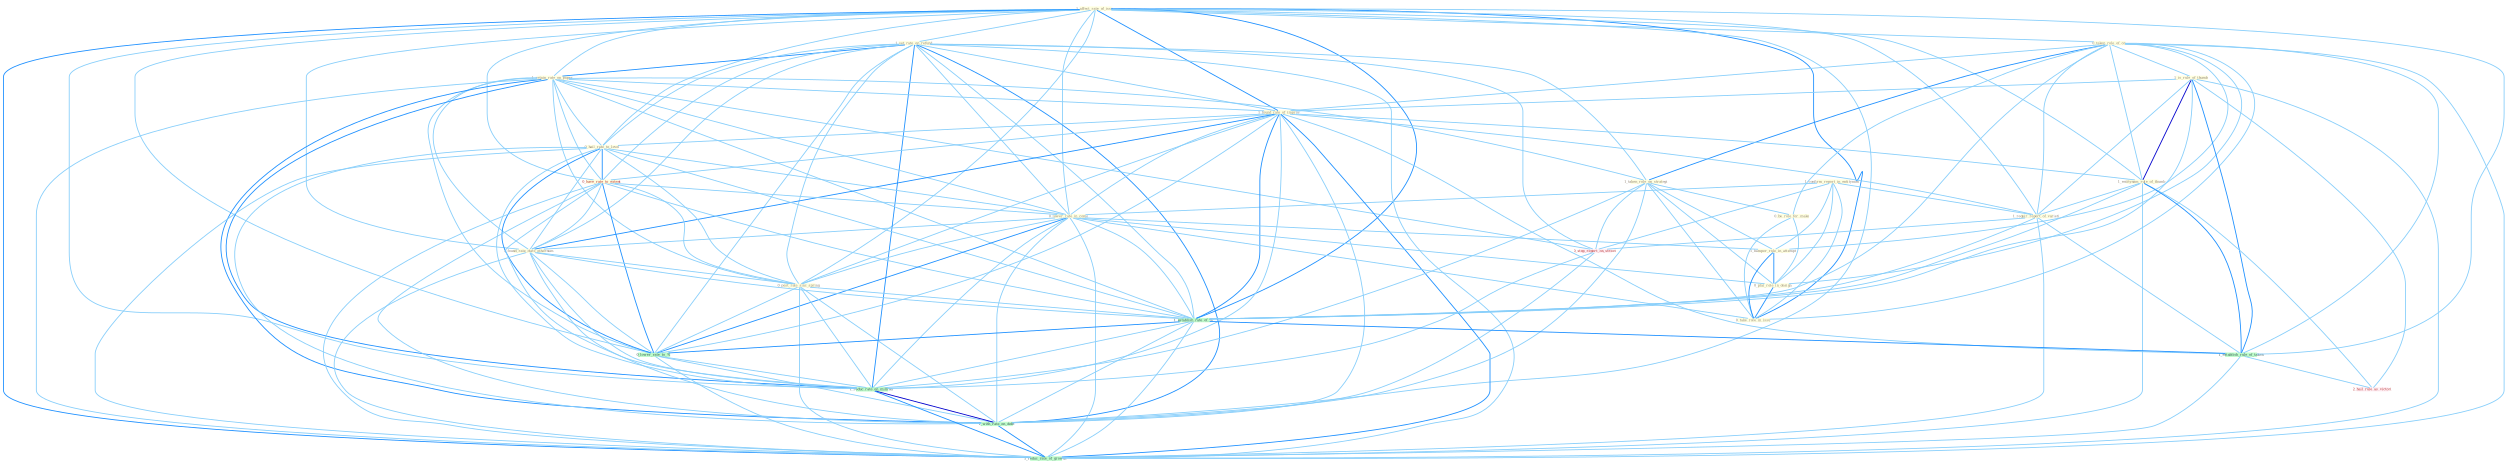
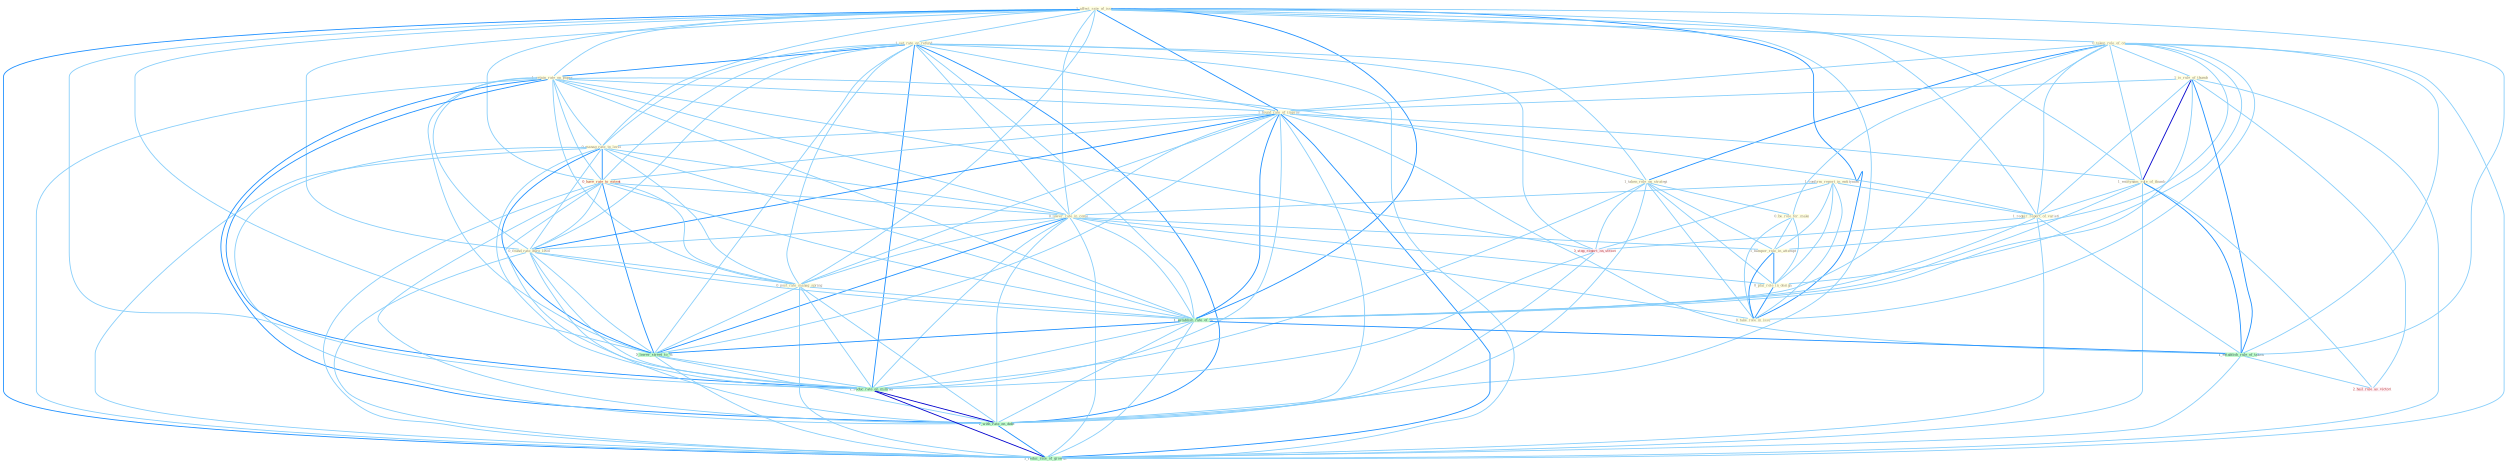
  graph {
    node [color="#ffffe0" fixedsize=true fontcolor="#8b7d6b" fontsize=4 shape=polygon style=filled]
    edge [color="#87cefa" w=1]
    "1_affect_rate_of_issu " [height=.06 width=.5]
    "0_taken_role_of_on " [height=.06 width=.5]
    "1_set_rate_on_refund " [height=.06 width=.5]
    "1_retain_rate_on_paper " [height=.06 width=.5]
    "1_is_rule_of_thumb " [height=.06 width=.5]
    "1_confirm_report_in_entitynam " [height=.06 width=.5]
    "1_found_rate_of_improv " [height=.06 width=.5]
-   "0_manag_rate_to_level " [height=.06 width=.5 label="0_hail_rate_to_level"]
+   "0_manag_rate_to_level " [height=.06 width=.5]
    "0_have_rate_to_extent " [fontcolor="#b22222" height=.06 width=.5]
    "0_lower_rate_in_come " [height=.06 width=.5]
-   "0_found_rate_dure_othernum " [height=.06 width=.5]
+   "0_found_rate_dure_othernum " [height=.06 width=.5 label="0_found_rate_dure_level"]
    "1_taken_role_on_strategi " [height=.06 width=.5]
-   "0_post_rate_sinc_spring " [height=.06 width=.5]
+   "0_post_rate_sinc_spring " [height=.06 width=.5 label="0_post_rate_manag_spring"]
    "0_be_role_for_make " [height=.06 width=.5]
    "1_hamper_role_in_attempt " [height=.06 width=.5]
    "0_plai_role_in_design " [height=.06 width=.5]
    "0_take_role_in_issu " [height=.06 width=.5]
    "1_entitynam_rule_of_thumb " [height=.06 width=.5]
    "1_requir_report_of_varieti " [height=.06 width=.5]
    "0_stop_report_on_street " [color="#fff0f5" fontcolor="#b22222" height=.06 width=.5]
    n21 [color="#fff0f5" fontcolor="#b22222" height=.06 label="2_hail_rule_as_victori" width=.5]
    "1_establish_rate_of_% " [color="#BDFCC9" fontcolor="#2f4f4f" height=.06 width=.5]
-   "0_lower_rate_to_% " [color="#BDFCC9" fontcolor="#2f4f4f" height=.06 width=.5]
+   "0_lower_rate_to_% " [color="#BDFCC9" fontcolor="#2f4f4f" height=.06 width=.5 label="0_lower_street_to_%"]
    n24 [color="#BDFCC9" fontcolor="#2f4f4f" height=.06 label="1_establish_rule_of_taken" width=.5]
    "1_reduc_rate_on_million " [color="#BDFCC9" fontcolor="#2f4f4f" height=.06 width=.5]
    n26 [color="#BDFCC9" fontcolor="#2f4f4f" height=.06 label="1_with_rate_on_debt" width=.5]
    "1_reduc_rate_of_growth " [color="#BDFCC9" fontcolor="#2f4f4f" height=.06 width=.5]
    subgraph sub_1 {
      "1_affect_rate_of_issu "
      "0_taken_role_of_on "
      "1_set_rate_on_refund "
      "1_retain_rate_on_paper "
      "1_is_rule_of_thumb "
      "1_confirm_report_in_entitynam "
      "1_found_rate_of_improv "
      "0_manag_rate_to_level "
      "0_have_rate_to_extent "
      "0_lower_rate_in_come "
      "0_found_rate_dure_othernum "
      "1_taken_role_on_strategi "
      "0_post_rate_sinc_spring "
      "0_be_role_for_make "
      "1_hamper_role_in_attempt "
      "0_plai_role_in_design "
      "0_take_role_in_issu "
      "1_entitynam_rule_of_thumb "
      "1_requir_report_of_varieti "
    }
    subgraph sub_2 {
      "0_stop_report_on_street "
      n21
    }
    "1_affect_rate_of_issu " -- "0_taken_role_of_on "
    "1_affect_rate_of_issu " -- "1_set_rate_on_refund "
    "1_affect_rate_of_issu " -- "1_retain_rate_on_paper "
    "1_affect_rate_of_issu " -- "1_found_rate_of_improv " [color="#1e90ff" w=2]
    "1_affect_rate_of_issu " -- "0_manag_rate_to_level "
    "1_affect_rate_of_issu " -- "0_have_rate_to_extent "
    "1_affect_rate_of_issu " -- "0_lower_rate_in_come "
    "1_affect_rate_of_issu " -- "0_found_rate_dure_othernum "
    "1_affect_rate_of_issu " -- "0_post_rate_sinc_spring "
    "1_affect_rate_of_issu " -- "0_take_role_in_issu " [color="#1e90ff"]
    "1_affect_rate_of_issu " -- "1_entitynam_rule_of_thumb "
    "1_affect_rate_of_issu " -- "1_requir_report_of_varieti "
    "1_affect_rate_of_issu " -- "1_establish_rate_of_% " [color="#1e90ff" w=2]
    "1_affect_rate_of_issu " -- "0_lower_rate_to_% "
    "1_affect_rate_of_issu " -- n24
    "1_affect_rate_of_issu " -- "1_reduc_rate_on_million "
    "1_affect_rate_of_issu " -- n26
    "1_affect_rate_of_issu " -- "1_reduc_rate_of_growth " [color="#1e90ff" w=2]
    "0_taken_role_of_on " -- "1_is_rule_of_thumb "
    "0_taken_role_of_on " -- "1_found_rate_of_improv "
    "0_taken_role_of_on " -- "1_taken_role_on_strategi " [color="#1e90ff" w=2]
    "0_taken_role_of_on " -- "0_be_role_for_make "
    "0_taken_role_of_on " -- "1_hamper_role_in_attempt "
    "0_taken_role_of_on " -- "0_plai_role_in_design "
    "0_taken_role_of_on " -- "0_take_role_in_issu "
    "0_taken_role_of_on " -- "1_entitynam_rule_of_thumb "
    "0_taken_role_of_on " -- "1_requir_report_of_varieti "
    "0_taken_role_of_on " -- "1_establish_rate_of_% "
    "0_taken_role_of_on " -- n24
    "0_taken_role_of_on " -- "1_reduc_rate_of_growth "
    "1_set_rate_on_refund " -- "1_retain_rate_on_paper " [color="#1e90ff" w=2]
    "1_set_rate_on_refund " -- "1_found_rate_of_improv "
    "1_set_rate_on_refund " -- "0_manag_rate_to_level "
    "1_set_rate_on_refund " -- "0_have_rate_to_extent "
    "1_set_rate_on_refund " -- "0_lower_rate_in_come "
    "1_set_rate_on_refund " -- "0_found_rate_dure_othernum "
    "1_set_rate_on_refund " -- "1_taken_role_on_strategi "
    "1_set_rate_on_refund " -- "0_post_rate_sinc_spring "
    "1_set_rate_on_refund " -- "0_stop_report_on_street "
    "1_set_rate_on_refund " -- "1_establish_rate_of_% "
    "1_set_rate_on_refund " -- "0_lower_rate_to_% "
    "1_set_rate_on_refund " -- "1_reduc_rate_on_million " [color="#1e90ff" w=2]
    "1_set_rate_on_refund " -- n26 [color="#1e90ff" w=2]
    "1_set_rate_on_refund " -- "1_reduc_rate_of_growth "
    "1_retain_rate_on_paper " -- "1_found_rate_of_improv "
    "1_retain_rate_on_paper " -- "0_manag_rate_to_level "
    "1_retain_rate_on_paper " -- "0_have_rate_to_extent "
    "1_retain_rate_on_paper " -- "0_lower_rate_in_come "
    "1_retain_rate_on_paper " -- "0_found_rate_dure_othernum "
    "1_retain_rate_on_paper " -- "1_taken_role_on_strategi "
    "1_retain_rate_on_paper " -- "0_post_rate_sinc_spring "
    "1_retain_rate_on_paper " -- "0_stop_report_on_street "
    "1_retain_rate_on_paper " -- "1_establish_rate_of_% "
    "1_retain_rate_on_paper " -- "0_lower_rate_to_% "
    "1_retain_rate_on_paper " -- "1_reduc_rate_on_million " [color="#1e90ff" w=2]
    "1_retain_rate_on_paper " -- n26 [color="#1e90ff" w=2]
    "1_retain_rate_on_paper " -- "1_reduc_rate_of_growth "
    "1_is_rule_of_thumb " -- "1_found_rate_of_improv "
    "1_is_rule_of_thumb " -- "1_entitynam_rule_of_thumb " [color="#0000cd" w=3]
    "1_is_rule_of_thumb " -- "1_requir_report_of_varieti "
    "1_is_rule_of_thumb " -- n21
    "1_is_rule_of_thumb " -- "1_establish_rate_of_% "
    "1_is_rule_of_thumb " -- n24 [color="#1e90ff" w=2]
    "1_is_rule_of_thumb " -- "1_reduc_rate_of_growth "
    "1_confirm_report_in_entitynam " -- "0_lower_rate_in_come "
    "1_confirm_report_in_entitynam " -- "1_hamper_role_in_attempt "
    "1_confirm_report_in_entitynam " -- "0_plai_role_in_design "
    "1_confirm_report_in_entitynam " -- "0_take_role_in_issu "
    "1_confirm_report_in_entitynam " -- "1_requir_report_of_varieti "
    "1_confirm_report_in_entitynam " -- "0_stop_report_on_street "
    "1_found_rate_of_improv " -- "0_manag_rate_to_level "
    "1_found_rate_of_improv " -- "0_have_rate_to_extent "
    "1_found_rate_of_improv " -- "0_lower_rate_in_come "
    "1_found_rate_of_improv " -- "0_found_rate_dure_othernum " [color="#1e90ff" w=2]
    "1_found_rate_of_improv " -- "0_post_rate_sinc_spring "
    "1_found_rate_of_improv " -- "1_entitynam_rule_of_thumb "
    "1_found_rate_of_improv " -- "1_requir_report_of_varieti "
    "1_found_rate_of_improv " -- "1_establish_rate_of_% " [color="#1e90ff" w=2]
    "1_found_rate_of_improv " -- "0_lower_rate_to_% "
    "1_found_rate_of_improv " -- n24
    "1_found_rate_of_improv " -- "1_reduc_rate_on_million "
    "1_found_rate_of_improv " -- n26
    "1_found_rate_of_improv " -- "1_reduc_rate_of_growth " [color="#1e90ff" w=2]
    "0_manag_rate_to_level " -- "0_have_rate_to_extent " [color="#1e90ff" w=2]
    "0_manag_rate_to_level " -- "0_lower_rate_in_come "
    "0_manag_rate_to_level " -- "0_found_rate_dure_othernum "
    "0_manag_rate_to_level " -- "0_post_rate_sinc_spring "
    "0_manag_rate_to_level " -- "1_establish_rate_of_% "
    "0_manag_rate_to_level " -- "0_lower_rate_to_% " [color="#1e90ff" w=2]
    "0_manag_rate_to_level " -- "1_reduc_rate_on_million "
    "0_manag_rate_to_level " -- n26
    "0_manag_rate_to_level " -- "1_reduc_rate_of_growth "
    "0_have_rate_to_extent " -- "0_lower_rate_in_come "
    "0_have_rate_to_extent " -- "0_found_rate_dure_othernum "
    "0_have_rate_to_extent " -- "0_post_rate_sinc_spring "
    "0_have_rate_to_extent " -- "1_establish_rate_of_% "
    "0_have_rate_to_extent " -- "0_lower_rate_to_% " [color="#1e90ff" w=2]
    "0_have_rate_to_extent " -- "1_reduc_rate_on_million "
    "0_have_rate_to_extent " -- n26
    "0_have_rate_to_extent " -- "1_reduc_rate_of_growth "
    "0_lower_rate_in_come " -- "0_found_rate_dure_othernum "
    "0_lower_rate_in_come " -- "0_post_rate_sinc_spring "
    "0_lower_rate_in_come " -- "1_hamper_role_in_attempt "
    "0_lower_rate_in_come " -- "0_plai_role_in_design "
    "0_lower_rate_in_come " -- "0_take_role_in_issu "
    "0_lower_rate_in_come " -- "1_establish_rate_of_% "
    "0_lower_rate_in_come " -- "0_lower_rate_to_% " [color="#1e90ff" w=2]
    "0_lower_rate_in_come " -- "1_reduc_rate_on_million "
    "0_lower_rate_in_come " -- n26
    "0_lower_rate_in_come " -- "1_reduc_rate_of_growth "
    "0_found_rate_dure_othernum " -- "0_post_rate_sinc_spring "
    "0_found_rate_dure_othernum " -- "1_establish_rate_of_% "
    "0_found_rate_dure_othernum " -- "0_lower_rate_to_% "
    "0_found_rate_dure_othernum " -- "1_reduc_rate_on_million "
    "0_found_rate_dure_othernum " -- n26
    "0_found_rate_dure_othernum " -- "1_reduc_rate_of_growth "
    "1_taken_role_on_strategi " -- "0_be_role_for_make "
    "1_taken_role_on_strategi " -- "1_hamper_role_in_attempt "
    "1_taken_role_on_strategi " -- "0_plai_role_in_design "
    "1_taken_role_on_strategi " -- "0_take_role_in_issu "
    "1_taken_role_on_strategi " -- "0_stop_report_on_street "
    "1_taken_role_on_strategi " -- "1_reduc_rate_on_million "
    "1_taken_role_on_strategi " -- n26
    "0_post_rate_sinc_spring " -- "1_establish_rate_of_% "
    "0_post_rate_sinc_spring " -- "0_lower_rate_to_% "
    "0_post_rate_sinc_spring " -- "1_reduc_rate_on_million "
    "0_post_rate_sinc_spring " -- n26
    "0_post_rate_sinc_spring " -- "1_reduc_rate_of_growth "
+   "0_be_role_for_make " -- "1_hamper_role_in_attempt "
    "0_be_role_for_make " -- "0_plai_role_in_design "
    "0_be_role_for_make " -- "0_take_role_in_issu "
    "1_hamper_role_in_attempt " -- "0_plai_role_in_design " [color="#1e90ff" w=2]
    "1_hamper_role_in_attempt " -- "0_take_role_in_issu " [color="#1e90ff" w=2]
    "0_plai_role_in_design " -- "0_take_role_in_issu " [color="#1e90ff" w=2]
    "1_entitynam_rule_of_thumb " -- "1_requir_report_of_varieti "
    "1_entitynam_rule_of_thumb " -- n21
    "1_entitynam_rule_of_thumb " -- "1_establish_rate_of_% "
    "1_entitynam_rule_of_thumb " -- n24 [color="#1e90ff" w=2]
    "1_entitynam_rule_of_thumb " -- "1_reduc_rate_of_growth "
    "1_requir_report_of_varieti " -- "0_stop_report_on_street "
    "1_requir_report_of_varieti " -- "1_establish_rate_of_% "
    "1_requir_report_of_varieti " -- n24
    "1_requir_report_of_varieti " -- "1_reduc_rate_of_growth "
    "0_stop_report_on_street " -- "1_reduc_rate_on_million "
    "0_stop_report_on_street " -- n26
    "1_establish_rate_of_% " -- "0_lower_rate_to_% " [color="#1e90ff" w=2]
    "1_establish_rate_of_% " -- n24 [color="#1e90ff" w=2]
    "1_establish_rate_of_% " -- "1_reduc_rate_on_million "
    "1_establish_rate_of_% " -- n26
    "1_establish_rate_of_% " -- "1_reduc_rate_of_growth " [w=2]
    "0_lower_rate_to_% " -- "1_reduc_rate_on_million "
    "0_lower_rate_to_% " -- n26
    "0_lower_rate_to_% " -- "1_reduc_rate_of_growth "
    n24 -- n21
    n24 -- "1_reduc_rate_of_growth "
    "1_reduc_rate_on_million " -- n26 [color="#0000cd" w=3]
-   "1_reduc_rate_on_million " -- "1_reduc_rate_of_growth " [color="#1e90ff" w=2]
+   "1_reduc_rate_on_million " -- "1_reduc_rate_of_growth " [color="#0000cd" w=2]
    n26 -- "1_reduc_rate_of_growth " [color="#1e90ff" w=2]
  }
